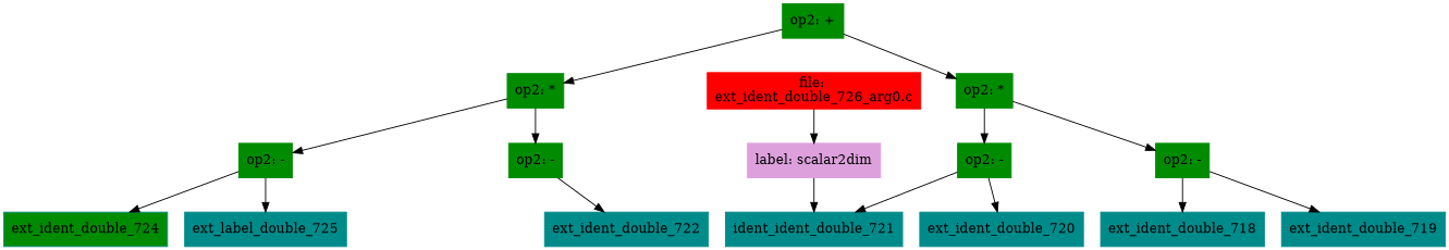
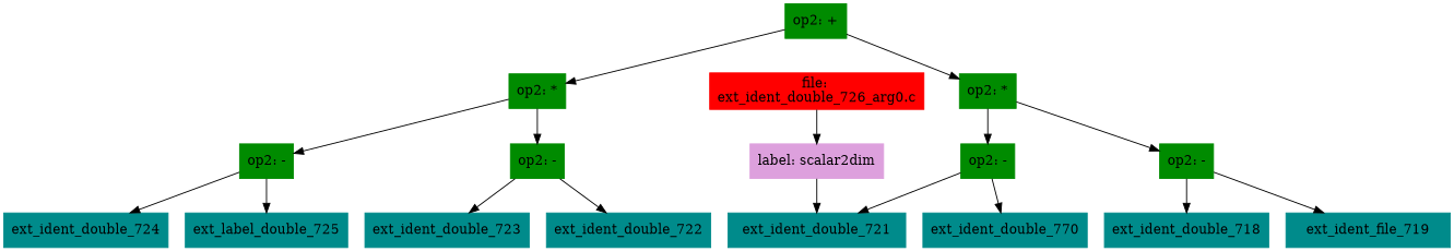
  digraph {
    node [color=cyan4 shape=box style=filled]
    n1 [color=red label="file: \next_ident_double_726_arg0.c"]
    n2 [color=plum label="label: scalar2dim"]
-   n3 [label=ident_ident_double_721]
+   n3 [label=ext_ident_double_721]
    n4 [color=green4 label="op2: +"]
    n5 [color=green4 label="op2: *"]
    n6 [color=green4 label="op2: *"]
    n7 [color=green4 label="op2: -"]
    n8 [color=green4 label="op2: -"]
    n9 [color=green4 label="op2: -"]
    n10 [color=green4 label="op2: -"]
    n11 [label=ext_ident_double_718]
-   n12 [label=ext_ident_double_719]
-   n13 [label=ext_ident_double_720]
+   n12 [label=ext_ident_file_719]
+   n13 [label=ext_ident_double_770]
    n14 [label=ext_ident_double_722]
-   n16 [label=ext_ident_double_724 fillcolor=green4]
+   n15 [label=ext_ident_double_723]
+   n16 [label=ext_ident_double_724]
    n17 [label=ext_label_double_725]
    n1 -> n2
    n2 -> n3
    n4 -> n5
    n4 -> n6
    n5 -> n7
    n5 -> n8
    n6 -> n9
    n6 -> n10
    n7 -> n11
    n7 -> n12
    n8 -> n3
    n8 -> n13
    n9 -> n14
+   n9 -> n15
    n10 -> n16
    n10 -> n17
  }
